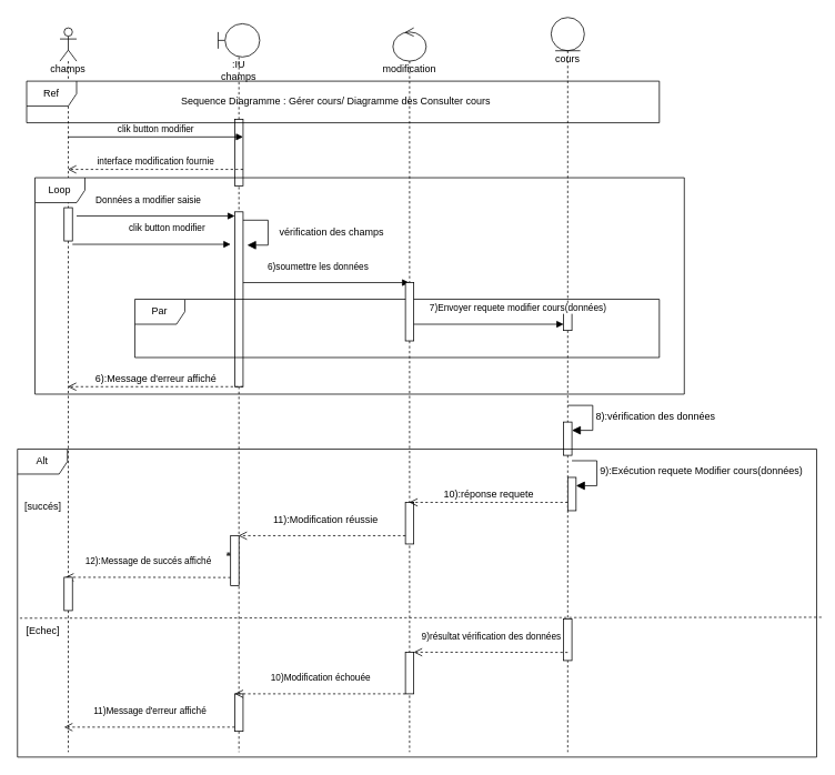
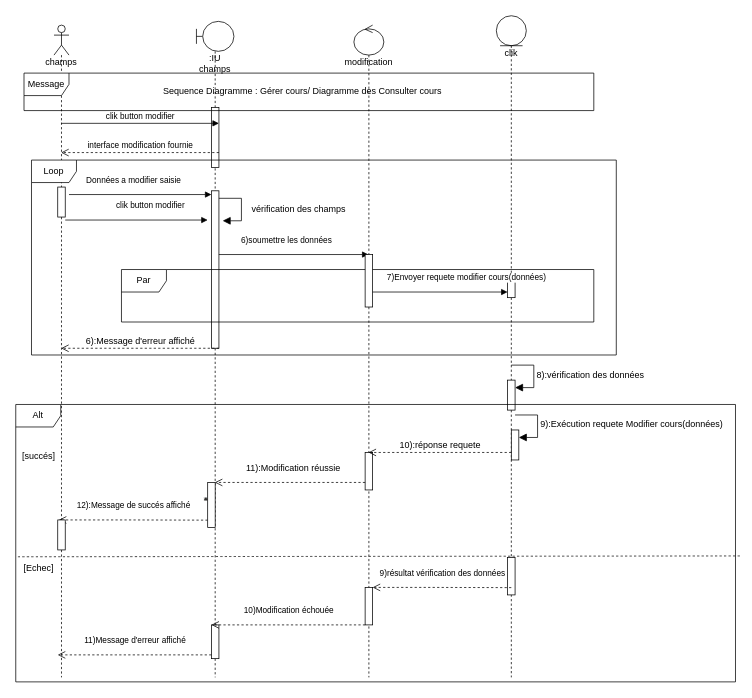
  <mxCell id="0" />
  <mxCell id="1" parent="0" />
  <mxCell id="2" value=":IU champs" style="shape=umlLifeline;participant=umlBoundary;perimeter=lifelinePerimeter;whiteSpace=wrap;html=1;container=1;collapsible=0;recursiveResize=0;verticalAlign=top;spacingTop=36;outlineConnect=0;" parent="1" vertex="1"><mxGeometry x="261" y="28" width="50" height="875" as="geometry" /></mxCell>
  <mxCell id="3" value="" style="html=1;points=[[0,0,0,0,5],[0,1,0,0,-5],[1,0,0,0,5],[1,1,0,0,-5]];perimeter=orthogonalPerimeter;outlineConnect=0;targetShapes=umlLifeline;portConstraint=eastwest;newEdgeStyle={&quot;curved&quot;:0,&quot;rounded&quot;:0};" parent="2" vertex="1"><mxGeometry x="20" y="226" width="10" height="210" as="geometry" /></mxCell>
  <mxCell id="4" value="6):Message d'erreur affiché" style="html=1;verticalAlign=bottom;endArrow=open;dashed=1;endSize=8;curved=0;rounded=0;fontSize=12;" parent="2" edge="1"><mxGeometry relative="1" as="geometry"><mxPoint x="30" y="436" as="sourcePoint" /><mxPoint x="-180.5" y="436" as="targetPoint" /></mxGeometry></mxCell>
  <mxCell id="5" value="" style="html=1;points=[];perimeter=orthogonalPerimeter;fontSize=115;" parent="2" vertex="1"><mxGeometry x="20" y="805" width="10" height="45" as="geometry" /></mxCell>
  <mxCell id="6" value="" style="html=1;points=[];perimeter=orthogonalPerimeter;" parent="2" vertex="1"><mxGeometry x="20" y="115" width="10" height="80" as="geometry" /></mxCell>
  <mxCell id="7" value="champs" style="shape=umlLifeline;participant=umlActor;perimeter=lifelinePerimeter;whiteSpace=wrap;html=1;container=1;collapsible=0;recursiveResize=0;verticalAlign=top;spacingTop=36;outlineConnect=0;" parent="1" vertex="1"><mxGeometry x="71" y="33" width="20" height="870" as="geometry" /></mxCell>
  <mxCell id="8" value="" style="html=1;points=[];perimeter=orthogonalPerimeter;" parent="7" vertex="1"><mxGeometry x="5" y="216" width="10" height="40" as="geometry" /></mxCell>
  <mxCell id="9" value="modification" style="shape=umlLifeline;participant=umlControl;perimeter=lifelinePerimeter;whiteSpace=wrap;html=1;container=1;collapsible=0;recursiveResize=0;verticalAlign=top;spacingTop=36;outlineConnect=0;" parent="1" vertex="1"><mxGeometry x="471" y="33" width="40" height="870" as="geometry" /></mxCell>
  <mxCell id="10" value="" style="html=1;points=[[0,0,0,0,5],[0,1,0,0,-5],[1,0,0,0,5],[1,1,0,0,-5]];perimeter=orthogonalPerimeter;outlineConnect=0;targetShapes=umlLifeline;portConstraint=eastwest;newEdgeStyle={&quot;curved&quot;:0,&quot;rounded&quot;:0};" parent="9" vertex="1"><mxGeometry x="15" y="570" width="10" height="50" as="geometry" /></mxCell>
  <mxCell id="11" value="" style="html=1;points=[];perimeter=orthogonalPerimeter;fontSize=115;" parent="9" vertex="1"><mxGeometry x="15" y="750" width="10" height="50" as="geometry" /></mxCell>
- <mxCell id="12" value="cours" style="shape=umlLifeline;participant=umlEntity;perimeter=lifelinePerimeter;whiteSpace=wrap;html=1;container=1;collapsible=0;recursiveResize=0;verticalAlign=top;spacingTop=36;outlineConnect=0;" parent="1" vertex="1"><mxGeometry x="661" y="20.5" width="40" height="882.5" as="geometry" /></mxCell>
+ <mxCell id="12" value="clik" style="shape=umlLifeline;participant=umlEntity;perimeter=lifelinePerimeter;whiteSpace=wrap;html=1;container=1;collapsible=0;recursiveResize=0;verticalAlign=top;spacingTop=36;outlineConnect=0;" parent="1" vertex="1"><mxGeometry x="661" y="20.5" width="40" height="882.5" as="geometry" /></mxCell>
  <mxCell id="13" value="" style="html=1;points=[[0,0,0,0,5],[0,1,0,0,-5],[1,0,0,0,5],[1,1,0,0,-5]];perimeter=orthogonalPerimeter;outlineConnect=0;targetShapes=umlLifeline;portConstraint=eastwest;newEdgeStyle={&quot;curved&quot;:0,&quot;rounded&quot;:0};" parent="12" vertex="1"><mxGeometry x="15" y="346" width="10" height="30" as="geometry" /></mxCell>
  <mxCell id="14" value="" style="html=1;points=[[0,0,0,0,5],[0,1,0,0,-5],[1,0,0,0,5],[1,1,0,0,-5]];perimeter=orthogonalPerimeter;outlineConnect=0;targetShapes=umlLifeline;portConstraint=eastwest;newEdgeStyle={&quot;curved&quot;:0,&quot;rounded&quot;:0};" parent="12" vertex="1"><mxGeometry x="15" y="486" width="10" height="40" as="geometry" /></mxCell>
  <mxCell id="15" value="8):vérification des données" style="html=1;align=left;spacingLeft=2;endArrow=block;rounded=0;edgeStyle=orthogonalEdgeStyle;curved=0;rounded=0;fontSize=12;startSize=8;endSize=8;" parent="12" target="14" edge="1"><mxGeometry relative="1" as="geometry"><mxPoint x="20" y="466" as="sourcePoint" /><Array as="points"><mxPoint x="50" y="496" /></Array></mxGeometry></mxCell>
  <mxCell id="16" value="" style="html=1;points=[];perimeter=orthogonalPerimeter;fontSize=115;" parent="12" vertex="1"><mxGeometry x="15" y="722.5" width="10" height="50" as="geometry" /></mxCell>
- <mxCell id="17" value="Ref" style="shape=umlFrame;whiteSpace=wrap;html=1;" parent="1" vertex="1"><mxGeometry x="31" y="97" width="760" height="50" as="geometry" /></mxCell>
+ <mxCell id="17" value="Message" style="shape=umlFrame;whiteSpace=wrap;html=1;" parent="1" vertex="1"><mxGeometry x="31" y="97" width="760" height="50" as="geometry" /></mxCell>
  <mxCell id="18" value="&amp;nbsp;Sequence Diagramme : Gérer cours/ Diagramme des Consulter cours" style="text;html=1;strokeColor=none;fillColor=none;align=center;verticalAlign=middle;whiteSpace=wrap;rounded=0;" parent="1" vertex="1"><mxGeometry x="171" y="82" width="460" height="80" as="geometry" /></mxCell>
  <mxCell id="19" value="" style="html=1;verticalLabelPosition=bottom;verticalAlign=top;outlineConnect=0;shadow=0;dashed=0;shape=mxgraph.rack.hpe_aruba.switches.rj45_sfp_alt;" parent="1" vertex="1"><mxGeometry x="271" y="663" width="5" height="4" as="geometry" /></mxCell>
  <mxCell id="20" value="[succés]" style="text;html=1;strokeColor=none;fillColor=none;align=center;verticalAlign=middle;whiteSpace=wrap;rounded=0;" parent="1" vertex="1"><mxGeometry x="21" y="593" width="60" height="30" as="geometry" /></mxCell>
  <mxCell id="21" value="Données a modifier saisie" style="html=1;verticalAlign=bottom;endArrow=block;rounded=0;" parent="1" edge="1"><mxGeometry x="-0.103" y="10" width="80" relative="1" as="geometry"><mxPoint x="91" y="259" as="sourcePoint" /><mxPoint x="281" y="259" as="targetPoint" /><mxPoint x="1" as="offset" /></mxGeometry></mxCell>
  <mxCell id="22" value="12):Message de succés affiché" style="html=1;verticalAlign=bottom;endArrow=open;dashed=1;endSize=8;exitX=-0.2;exitY=0.488;rounded=0;exitDx=0;exitDy=0;exitPerimeter=0;" parent="1" edge="1"><mxGeometry x="-0.007" y="-10" relative="1" as="geometry"><mxPoint x="77.389" y="693" as="targetPoint" /><mxPoint x="276" y="693.28" as="sourcePoint" /><Array as="points"><mxPoint x="168" y="693" /></Array><mxPoint as="offset" /></mxGeometry></mxCell>
  <mxCell id="23" value="9)résultat vérification des données" style="html=1;verticalAlign=bottom;endArrow=open;dashed=1;endSize=8;exitX=-0.2;exitY=0.488;rounded=0;exitDx=0;exitDy=0;exitPerimeter=0;" parent="1" edge="1"><mxGeometry x="-0.007" y="-10" relative="1" as="geometry"><mxPoint x="496" y="783" as="targetPoint" /><mxPoint x="681" y="783.28" as="sourcePoint" /><Array as="points"><mxPoint x="573" y="783" /></Array><mxPoint as="offset" /></mxGeometry></mxCell>
  <mxCell id="24" value="10)Modification échouée" style="html=1;verticalAlign=bottom;endArrow=open;dashed=1;endSize=8;rounded=0;" parent="1" edge="1"><mxGeometry x="-0.007" y="-10" relative="1" as="geometry"><mxPoint x="281" y="833" as="targetPoint" /><mxPoint x="486" y="833" as="sourcePoint" /><Array as="points"><mxPoint x="358" y="833" /></Array><mxPoint as="offset" /></mxGeometry></mxCell>
  <mxCell id="25" value="vérification des champs" style="html=1;align=left;spacingLeft=2;endArrow=block;rounded=0;edgeStyle=orthogonalEdgeStyle;curved=0;rounded=0;fontSize=12;startSize=8;endSize=8;" parent="1" edge="1"><mxGeometry x="0.059" y="10" relative="1" as="geometry"><mxPoint x="291" y="264" as="sourcePoint" /><Array as="points"><mxPoint x="321" y="294" /></Array><mxPoint x="296" y="294" as="targetPoint" /><mxPoint as="offset" /></mxGeometry></mxCell>
  <mxCell id="26" value="6)soumettre les données" style="html=1;verticalAlign=bottom;endArrow=block;rounded=0;" parent="1" edge="1"><mxGeometry x="-0.103" y="10" width="80" relative="1" as="geometry"><mxPoint x="291" y="339" as="sourcePoint" /><mxPoint x="490.5" y="339" as="targetPoint" /><mxPoint x="1" as="offset" /></mxGeometry></mxCell>
  <mxCell id="27" value="Par" style="shape=umlFrame;whiteSpace=wrap;html=1;pointerEvents=0;" parent="1" vertex="1"><mxGeometry x="161" y="359" width="630" height="70" as="geometry" /></mxCell>
  <mxCell id="28" value="" style="html=1;points=[[0,0,0,0,5],[0,1,0,0,-5],[1,0,0,0,5],[1,1,0,0,-5]];perimeter=orthogonalPerimeter;outlineConnect=0;targetShapes=umlLifeline;portConstraint=eastwest;newEdgeStyle={&quot;curved&quot;:0,&quot;rounded&quot;:0};" parent="1" vertex="1"><mxGeometry x="486" y="339" width="10" height="70" as="geometry" /></mxCell>
  <mxCell id="29" value="7)Envoyer requete modifier cours(données)" style="html=1;verticalAlign=bottom;endArrow=block;rounded=0;" parent="1" target="13" edge="1"><mxGeometry x="0.389" y="10" width="80" relative="1" as="geometry"><mxPoint x="496" y="389" as="sourcePoint" /><mxPoint x="641" y="399" as="targetPoint" /><mxPoint as="offset" /></mxGeometry></mxCell>
  <mxCell id="30" value="Loop" style="shape=umlFrame;whiteSpace=wrap;html=1;pointerEvents=0;" parent="1" vertex="1"><mxGeometry x="41" y="213" width="780" height="260" as="geometry" /></mxCell>
  <mxCell id="31" value="" style="html=1;points=[[0,0,0,0,5],[0,1,0,0,-5],[1,0,0,0,5],[1,1,0,0,-5]];perimeter=orthogonalPerimeter;outlineConnect=0;targetShapes=umlLifeline;portConstraint=eastwest;newEdgeStyle={&quot;curved&quot;:0,&quot;rounded&quot;:0};" parent="1" vertex="1"><mxGeometry x="681" y="573" width="10" height="40" as="geometry" /></mxCell>
  <mxCell id="32" value="9):Exécution requete Modifier cours(données)" style="html=1;align=left;spacingLeft=2;endArrow=block;rounded=0;edgeStyle=orthogonalEdgeStyle;curved=0;rounded=0;fontSize=12;startSize=8;endSize=8;" parent="1" target="31" edge="1"><mxGeometry relative="1" as="geometry"><mxPoint x="686" y="553" as="sourcePoint" /><Array as="points"><mxPoint x="716" y="583" /></Array></mxGeometry></mxCell>
  <mxCell id="33" value="10):réponse requete" style="html=1;verticalAlign=bottom;endArrow=open;dashed=1;endSize=8;curved=0;rounded=0;fontSize=12;" parent="1" target="9" edge="1"><mxGeometry relative="1" as="geometry"><mxPoint x="681" y="603" as="sourcePoint" /><mxPoint x="601" y="603" as="targetPoint" /></mxGeometry></mxCell>
  <mxCell id="34" value="11):Modification réussie" style="html=1;verticalAlign=bottom;endArrow=open;dashed=1;endSize=8;curved=0;rounded=0;fontSize=12;" parent="1" target="2" edge="1"><mxGeometry x="-0.054" y="-10" relative="1" as="geometry"><mxPoint x="486" y="643" as="sourcePoint" /><mxPoint x="406" y="643" as="targetPoint" /><mxPoint x="-1" as="offset" /></mxGeometry></mxCell>
  <mxCell id="35" value="" style="html=1;points=[[0,0,0,0,5],[0,1,0,0,-5],[1,0,0,0,5],[1,1,0,0,-5]];perimeter=orthogonalPerimeter;outlineConnect=0;targetShapes=umlLifeline;portConstraint=eastwest;newEdgeStyle={&quot;curved&quot;:0,&quot;rounded&quot;:0};" parent="1" vertex="1"><mxGeometry x="276" y="643" width="10" height="60" as="geometry" /></mxCell>
  <mxCell id="36" value="" style="html=1;points=[[0,0,0,0,5],[0,1,0,0,-5],[1,0,0,0,5],[1,1,0,0,-5]];perimeter=orthogonalPerimeter;outlineConnect=0;targetShapes=umlLifeline;portConstraint=eastwest;newEdgeStyle={&quot;curved&quot;:0,&quot;rounded&quot;:0};" parent="1" vertex="1"><mxGeometry x="76" y="693" width="10" height="40" as="geometry" /></mxCell>
  <mxCell id="37" value="[Echec]" style="text;html=1;strokeColor=none;fillColor=none;align=center;verticalAlign=middle;whiteSpace=wrap;rounded=0;" parent="1" vertex="1"><mxGeometry x="21" y="743" width="60" height="30" as="geometry" /></mxCell>
  <mxCell id="38" value="11)Message d'erreur affiché" style="html=1;verticalAlign=bottom;endArrow=open;dashed=1;endSize=8;rounded=0;" parent="1" edge="1"><mxGeometry x="-0.007" y="-10" relative="1" as="geometry"><mxPoint x="76" y="873" as="targetPoint" /><mxPoint x="281" y="873" as="sourcePoint" /><Array as="points"><mxPoint x="153" y="873" /></Array><mxPoint as="offset" /></mxGeometry></mxCell>
  <mxCell id="39" value="Alt" style="shape=umlFrame;whiteSpace=wrap;html=1;pointerEvents=0;" parent="1" vertex="1"><mxGeometry x="20" y="539" width="960" height="370" as="geometry" /></mxCell>
  <mxCell id="40" value="clik button modifier" style="html=1;verticalAlign=bottom;endArrow=block;entryX=0;entryY=0;rounded=0;" parent="1" source="7" edge="1"><mxGeometry relative="1" as="geometry"><mxPoint x="111" y="164" as="sourcePoint" /><mxPoint x="291" y="164" as="targetPoint" /></mxGeometry></mxCell>
  <mxCell id="41" value="interface modification fournie" style="html=1;verticalAlign=bottom;endArrow=open;dashed=1;endSize=8;exitX=0;exitY=0.95;rounded=0;" parent="1" edge="1"><mxGeometry relative="1" as="geometry"><mxPoint x="80.5" y="203" as="targetPoint" /><mxPoint x="291" y="203" as="sourcePoint" /></mxGeometry></mxCell>
  <mxCell id="42" value="clik button modifier&amp;nbsp;" style="html=1;verticalAlign=bottom;endArrow=block;rounded=0;" parent="1" edge="1"><mxGeometry x="0.21" y="10" width="80" relative="1" as="geometry"><mxPoint x="86" y="293" as="sourcePoint" /><mxPoint x="276" y="293" as="targetPoint" /><mxPoint as="offset" /></mxGeometry></mxCell>
  <mxCell id="43" value="" style="endArrow=none;dashed=1;html=1;rounded=0;fontSize=12;startSize=8;endSize=8;curved=1;entryX=1.006;entryY=0.546;entryDx=0;entryDy=0;entryPerimeter=0;exitX=0.003;exitY=0.549;exitDx=0;exitDy=0;exitPerimeter=0;" parent="1" source="39" target="39" edge="1"><mxGeometry width="50" height="50" relative="1" as="geometry"><mxPoint x="65" y="743" as="sourcePoint" /><mxPoint x="935" y="734.471" as="targetPoint" /></mxGeometry></mxCell>
